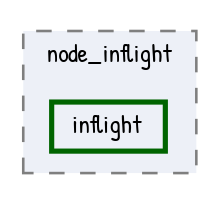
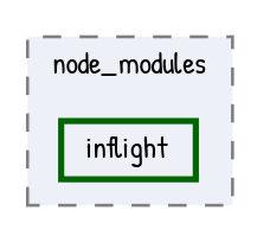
  digraph {
    compound=true
    rankdir=LR
    fontname="Patrick Hand"
    n1 [color=darkgreen fillcolor="#edf0f7" fontname="Patrick Hand" fontsize=10 height=0.2 label=inflight shape=box style="filled,bold" width=0.4]
    subgraph cluster_1 {
      bgcolor="#edf0f7"
      fontsize=10
-     label=node_inflight
+     label=node_modules
      pencolor=grey50
      style="filled,dashed"
      n1
    }
  }
